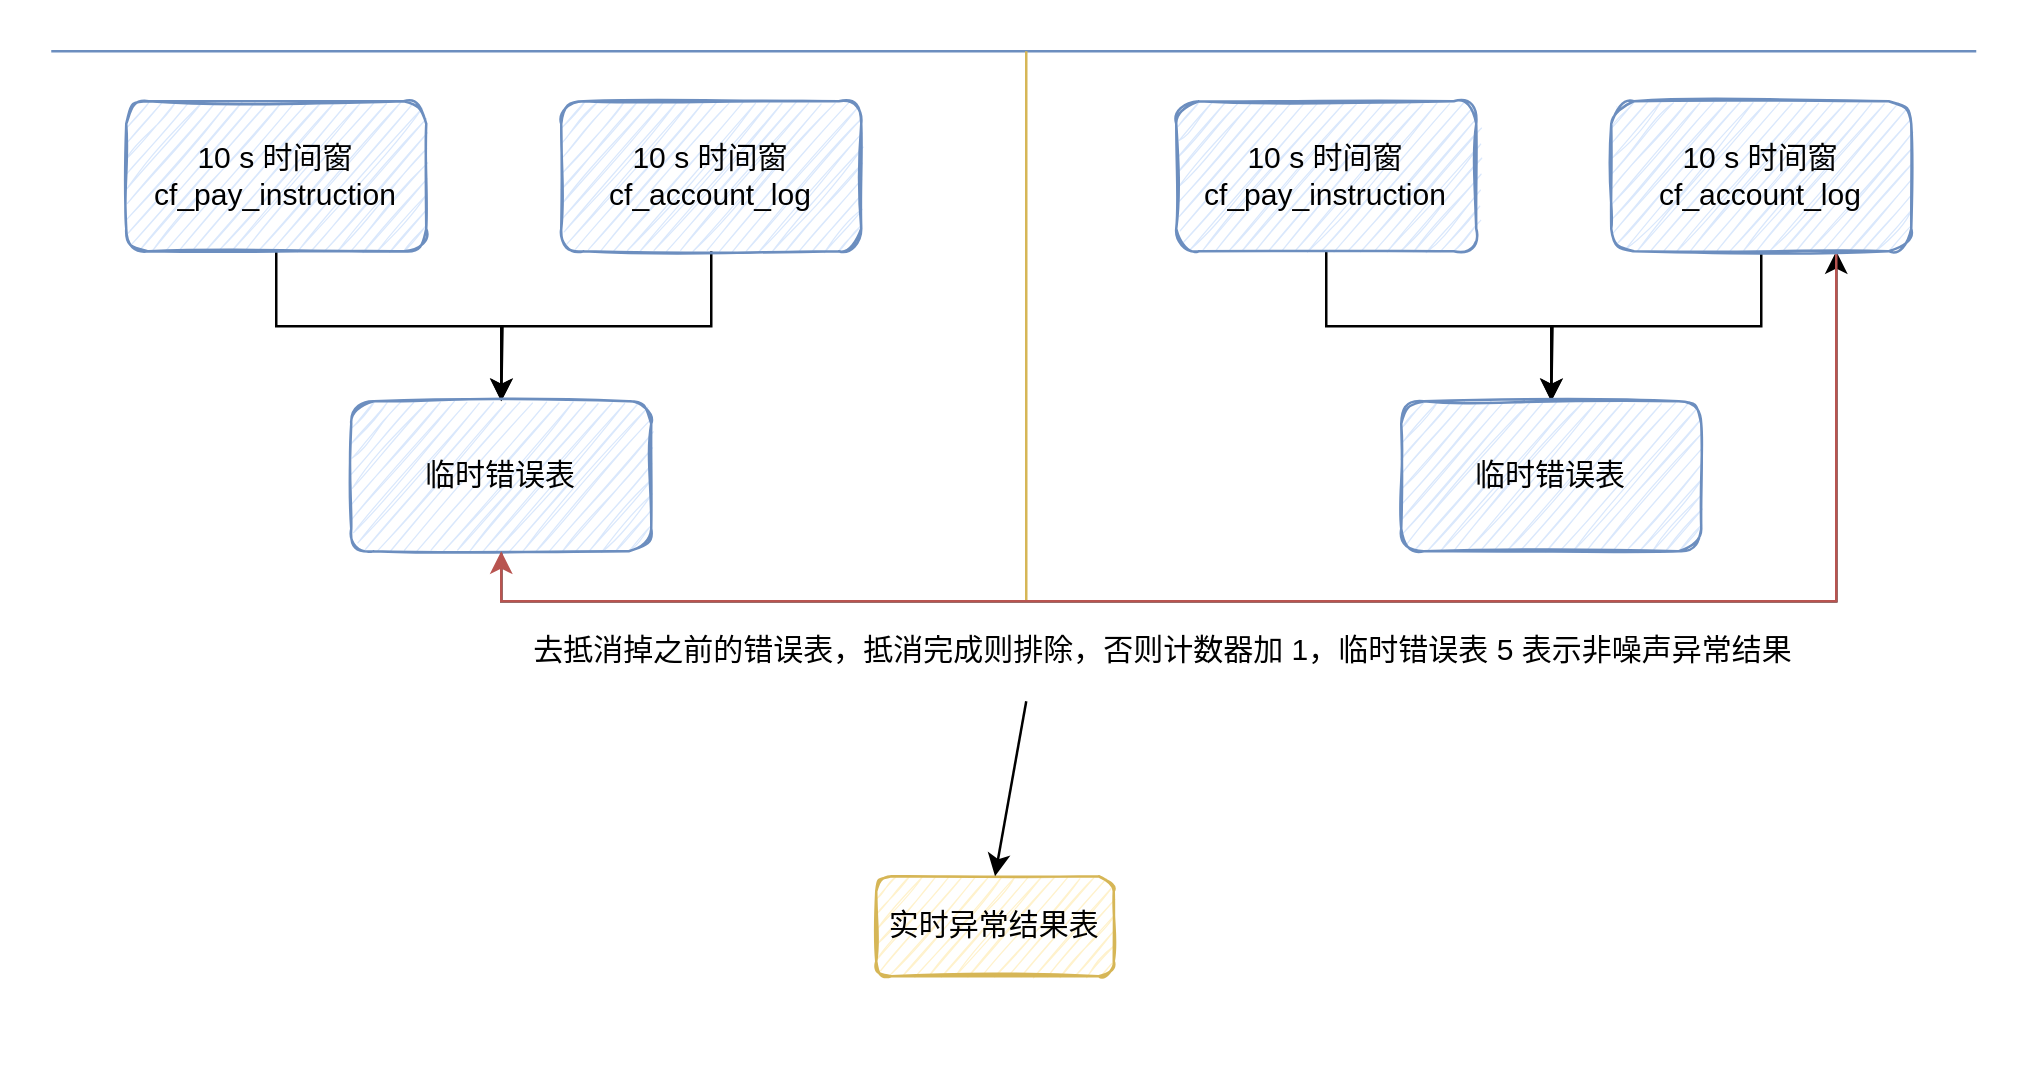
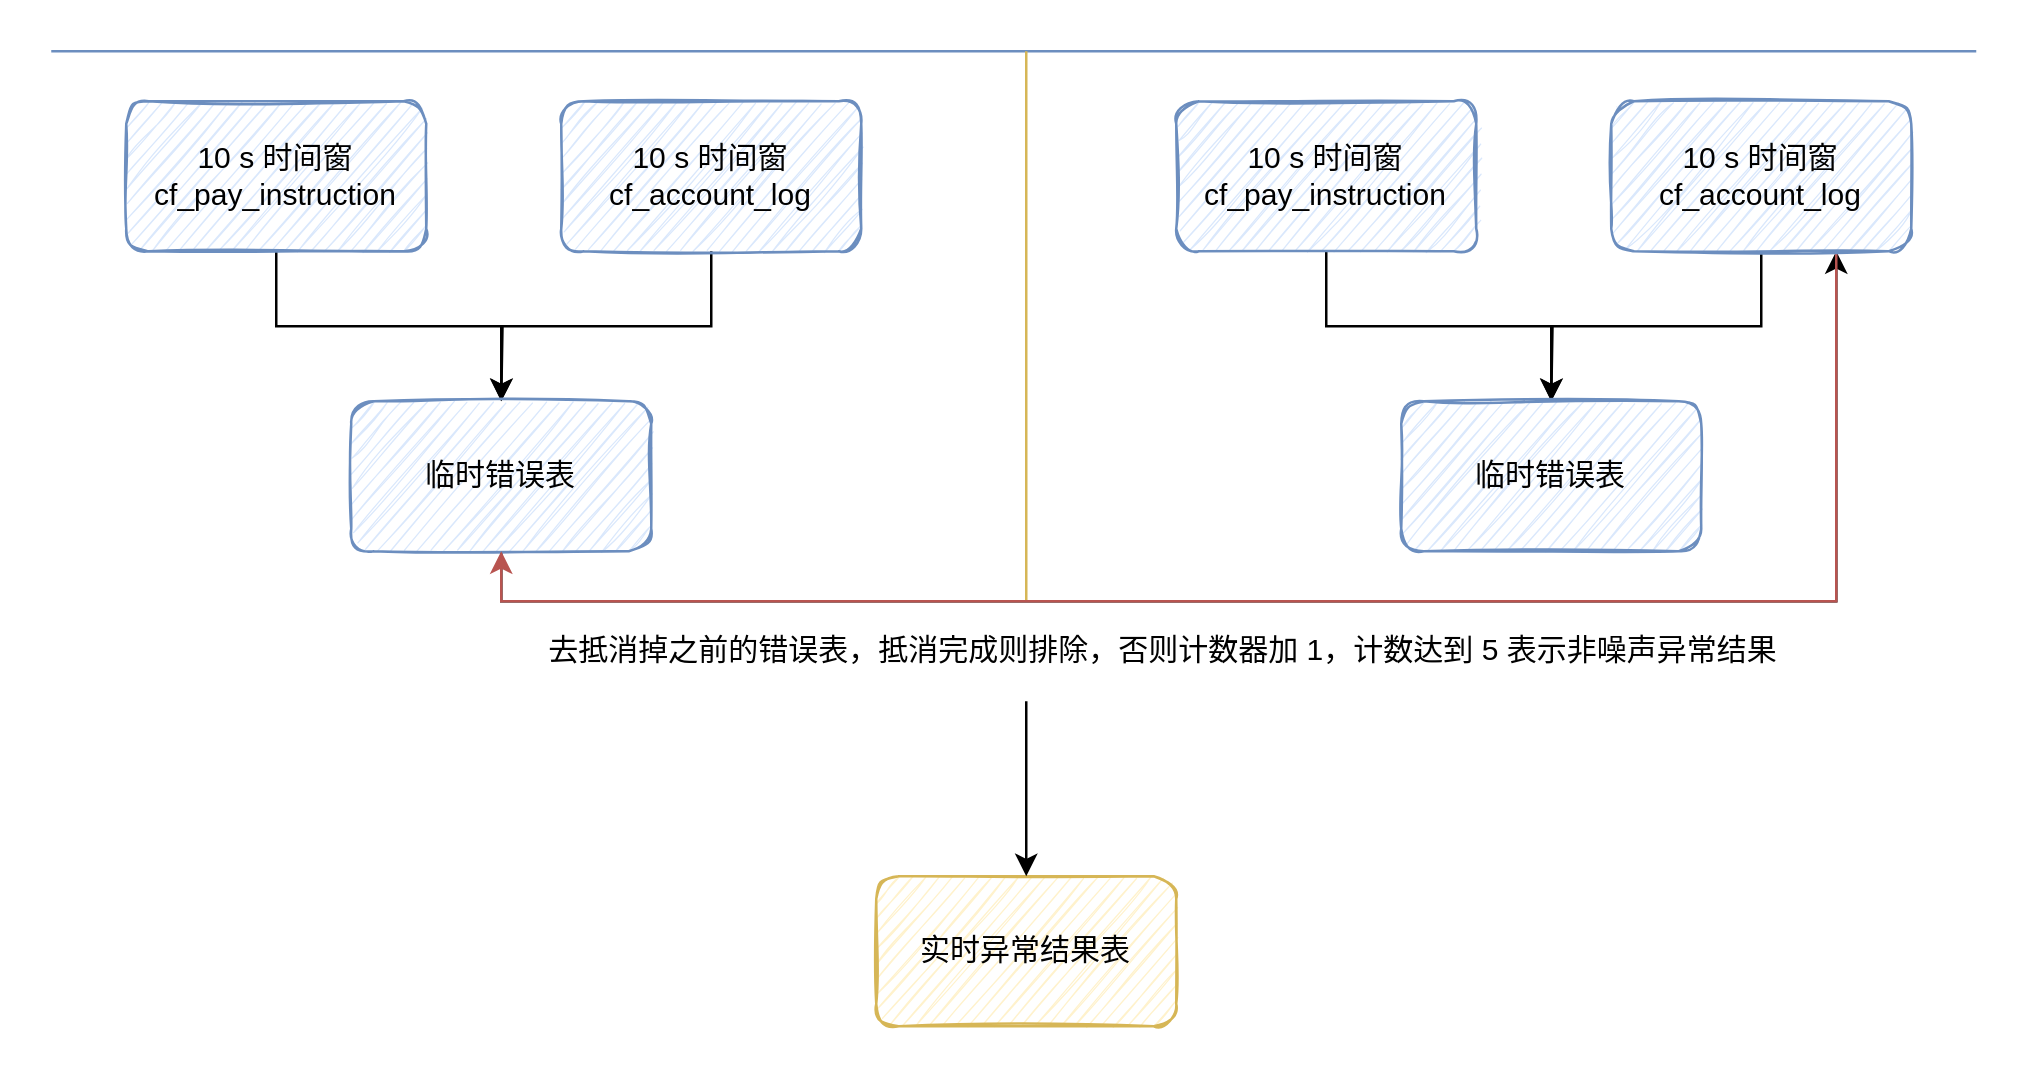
  <mxCell id="0" />
  <mxCell id="1" parent="0" />
  <mxCell id="2" style="edgeStyle=orthogonalEdgeStyle;rounded=0;orthogonalLoop=1;jettySize=auto;html=1;exitX=0.5;exitY=1;exitDx=0;exitDy=0;entryX=0.5;entryY=0;entryDx=0;entryDy=0;" edge="1" parent="1" source="3" target="7"><mxGeometry relative="1" as="geometry" /></mxCell>
  <mxCell id="3" value="10 s 时间窗&lt;br&gt;cf_pay_instruction" style="rounded=1;whiteSpace=wrap;html=1;fillColor=#dae8fc;strokeColor=#6c8ebf;sketch=1;" vertex="1" parent="1"><mxGeometry x="50" y="40" width="120" height="60" as="geometry" /></mxCell>
  <mxCell id="4" style="edgeStyle=orthogonalEdgeStyle;rounded=0;orthogonalLoop=1;jettySize=auto;html=1;exitX=0.5;exitY=1;exitDx=0;exitDy=0;" edge="1" parent="1" source="5"><mxGeometry relative="1" as="geometry"><mxPoint x="200" y="160" as="targetPoint" /></mxGeometry></mxCell>
  <mxCell id="5" value="10 s 时间窗&lt;br&gt;cf_account_log" style="rounded=1;whiteSpace=wrap;html=1;fillColor=#dae8fc;strokeColor=#6c8ebf;sketch=1;" vertex="1" parent="1"><mxGeometry x="224" y="40" width="120" height="60" as="geometry" /></mxCell>
  <mxCell id="6" style="edgeStyle=orthogonalEdgeStyle;rounded=0;orthogonalLoop=1;jettySize=auto;html=1;exitX=0.5;exitY=1;exitDx=0;exitDy=0;entryX=0.75;entryY=1;entryDx=0;entryDy=0;" edge="1" parent="1" source="7" target="14"><mxGeometry relative="1" as="geometry" /></mxCell>
  <mxCell id="7" value="临时错误表" style="rounded=1;whiteSpace=wrap;html=1;sketch=1;fillColor=#dae8fc;strokeColor=#6c8ebf;" vertex="1" parent="1"><mxGeometry x="140" y="160" width="120" height="60" as="geometry" /></mxCell>
  <mxCell id="8" value="" style="endArrow=none;html=1;fillColor=#dae8fc;strokeColor=#6c8ebf;" edge="1" parent="1"><mxGeometry width="50" height="50" relative="1" as="geometry"><mxPoint x="20" y="20" as="sourcePoint" /><mxPoint x="790" y="20" as="targetPoint" /></mxGeometry></mxCell>
  <mxCell id="9" value="" style="endArrow=none;html=1;fillColor=#fff2cc;strokeColor=#d6b656;" edge="1" parent="1"><mxGeometry width="50" height="50" relative="1" as="geometry"><mxPoint x="410" y="240" as="sourcePoint" /><mxPoint x="410" y="20" as="targetPoint" /></mxGeometry></mxCell>
  <mxCell id="10" style="edgeStyle=orthogonalEdgeStyle;rounded=0;orthogonalLoop=1;jettySize=auto;html=1;exitX=0.5;exitY=1;exitDx=0;exitDy=0;entryX=0.5;entryY=0;entryDx=0;entryDy=0;" edge="1" parent="1" source="11" target="15"><mxGeometry relative="1" as="geometry" /></mxCell>
  <mxCell id="11" value="10 s 时间窗&lt;br&gt;cf_pay_instruction" style="rounded=1;whiteSpace=wrap;html=1;fillColor=#dae8fc;strokeColor=#6c8ebf;sketch=1;" vertex="1" parent="1"><mxGeometry x="470" y="40" width="120" height="60" as="geometry" /></mxCell>
  <mxCell id="12" style="edgeStyle=orthogonalEdgeStyle;rounded=0;orthogonalLoop=1;jettySize=auto;html=1;exitX=0.5;exitY=1;exitDx=0;exitDy=0;" edge="1" parent="1" source="14"><mxGeometry relative="1" as="geometry"><mxPoint x="620" y="160" as="targetPoint" /></mxGeometry></mxCell>
  <mxCell id="13" style="edgeStyle=orthogonalEdgeStyle;rounded=0;orthogonalLoop=1;jettySize=auto;html=1;exitX=0.75;exitY=1;exitDx=0;exitDy=0;entryX=0.5;entryY=1;entryDx=0;entryDy=0;fillColor=#f8cecc;strokeColor=#b85450;" edge="1" parent="1" source="14" target="7"><mxGeometry relative="1" as="geometry" /></mxCell>
  <mxCell id="14" value="10 s 时间窗&lt;br&gt;cf_account_log" style="rounded=1;whiteSpace=wrap;html=1;fillColor=#dae8fc;strokeColor=#6c8ebf;sketch=1;" vertex="1" parent="1"><mxGeometry x="644" y="40" width="120" height="60" as="geometry" /></mxCell>
  <mxCell id="15" value="临时错误表" style="rounded=1;whiteSpace=wrap;html=1;sketch=1;fillColor=#dae8fc;strokeColor=#6c8ebf;" vertex="1" parent="1"><mxGeometry x="560" y="160" width="120" height="60" as="geometry" /></mxCell>
- <mxCell id="16" value="去抵消掉之前的错误表，抵消完成则排除，否则计数器加 1，临时错误表 5 表示非噪声异常结果" style="text;html=1;strokeColor=none;fillColor=none;align=center;verticalAlign=middle;whiteSpace=wrap;rounded=0;sketch=1;" vertex="1" parent="1"><mxGeometry x="200" y="250" width="530" height="20" as="geometry" /></mxCell>
- <mxCell id="17" value="实时异常结果表" style="rounded=1;whiteSpace=wrap;html=1;sketch=1;fillColor=#fff2cc;strokeColor=#d6b656;" vertex="1" parent="1"><mxGeometry x="350" y="350" width="95" height="40" as="geometry" /></mxCell>
+ <mxCell id="16" value="去抵消掉之前的错误表，抵消完成则排除，否则计数器加 1，计数达到 5 表示非噪声异常结果" style="text;html=1;strokeColor=none;fillColor=none;align=center;verticalAlign=middle;whiteSpace=wrap;rounded=0;sketch=1;" vertex="1" parent="1"><mxGeometry x="200" y="250" width="530" height="20" as="geometry" /></mxCell>
+ <mxCell id="17" value="实时异常结果表" style="rounded=1;whiteSpace=wrap;html=1;sketch=1;fillColor=#fff2cc;strokeColor=#d6b656;" vertex="1" parent="1"><mxGeometry x="350" y="350" width="120" height="60" as="geometry" /></mxCell>
  <mxCell id="18" value="" style="endArrow=classic;html=1;entryX=0.5;entryY=0;entryDx=0;entryDy=0;" edge="1" parent="1" target="17"><mxGeometry width="50" height="50" relative="1" as="geometry"><mxPoint x="410" y="280" as="sourcePoint" /><mxPoint x="480" y="280" as="targetPoint" /></mxGeometry></mxCell>
